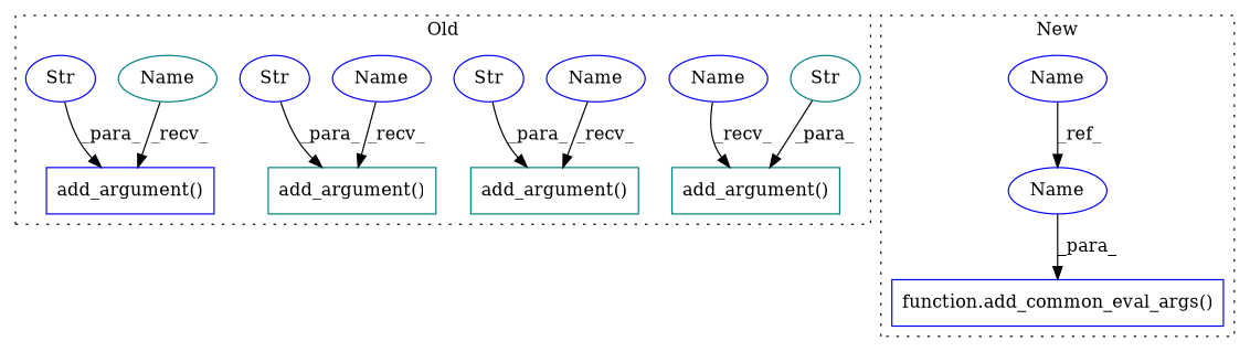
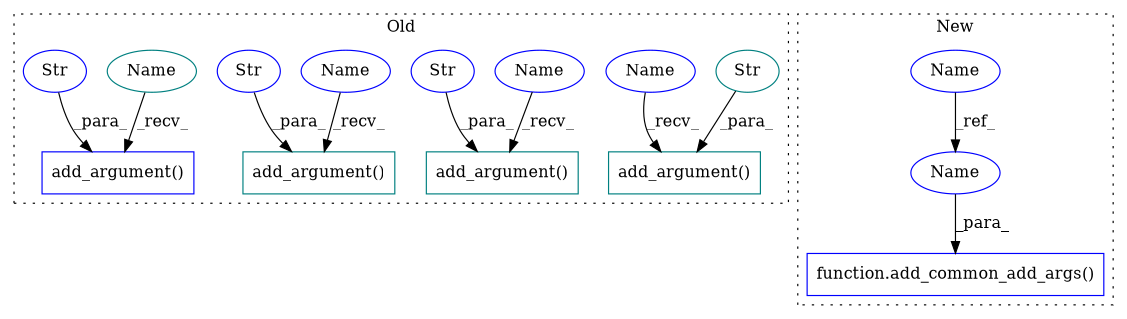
  digraph {
    node [a=87 l=5 shape=ellipse color=blue]
    n1 [a=75 l="19,103" label="add_argument()" s="12049,12082" shape=box color=teal]
    n2 [a=66 l=14 label=Str s=12068 color=teal]
    n3 [a=75 l="19,77" label="add_argument()" s="13298,13326" shape=box color=teal]
    n4 [a=66 l=9 label=Str s=13317]
    n5 [a=75 l="19,90" label="add_argument()" s="11263,11290" shape=box color=teal]
    n6 [a=66 l=8 label=Str s=11282]
    n7 [a=75 l="19,46" label="add_argument()" s="12602,12628" shape=box]
    n8 [a=66 l=7 label=Str s=12621]
    n9 [label=Name s=11263]
    n10 [label=Name s=12049]
    n11 [label=Name s=13298]
    n12 [label=Name s=12602 color=teal]
-   n13 [a=75 l="21,1" label="function.add_common_eval_args()" s="12536,12562" shape=box]
+   n13 [a=75 l="21,1" label="function.add_common_add_args()" s="12536,12562" shape=box]
    n14 [label=Name s=12484]
    n15 [label=Name s=12557]
    subgraph cluster_1 {
      label=Old
      style=dotted
      n1
      n2
      n3
      n4
      n5
      n6
      n7
      n8
      n9
      n10
      n11
      n12
    }
    subgraph cluster_2 {
      label=New
      style=dotted
      n13
      n14
      n15
    }
    n2 -> n1 [label=_para_]
    n4 -> n3 [label=_para_]
    n6 -> n5 [label=_para_]
    n8 -> n7 [label=_para_]
    n9 -> n5 [label=_recv_]
    n10 -> n1 [label=_recv_]
    n11 -> n3 [label=_recv_]
    n12 -> n7 [label=_recv_]
    n14 -> n15 [label=_ref_]
    n15 -> n13 [label=_para_]
  }
